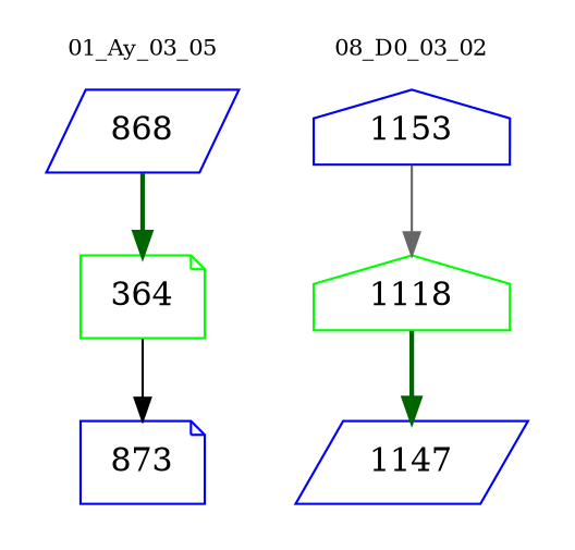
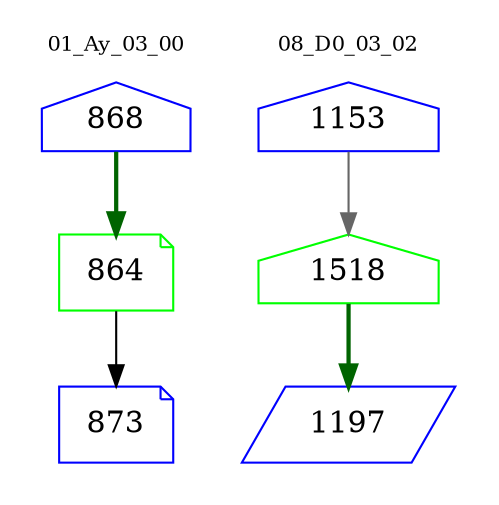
  digraph {
    node [color=blue shape=parallelogram]
    edge [color=darkgreen style=bold]
-   n1 [label=868]
-   n2 [color=green label=364 shape=note]
+   n1 [label=868 shape=house]
+   n2 [color=green label=864 shape=note]
    n3 [label=873 shape=note]
    n4 [label=1153 shape=house]
-   n5 [color=green label=1118 shape=house]
-   n6 [label=1147]
+   n5 [color=green label=1518 shape=house]
+   n6 [label=1197]
    subgraph cluster_1 {
      color=white
      fontsize=10
-     label="01_Ay_03_05"
+     label="01_Ay_03_00"
      n1
      n2
      n3
    }
    subgraph cluster_2 {
      color=white
      fontsize=10
      label="08_D0_03_02"
      n4
      n5
      n6
    }
    n1 -> n2
    n2 -> n3 [color=black style=solid]
    n4 -> n5 [color=gray40 style=solid]
    n5 -> n6
  }
